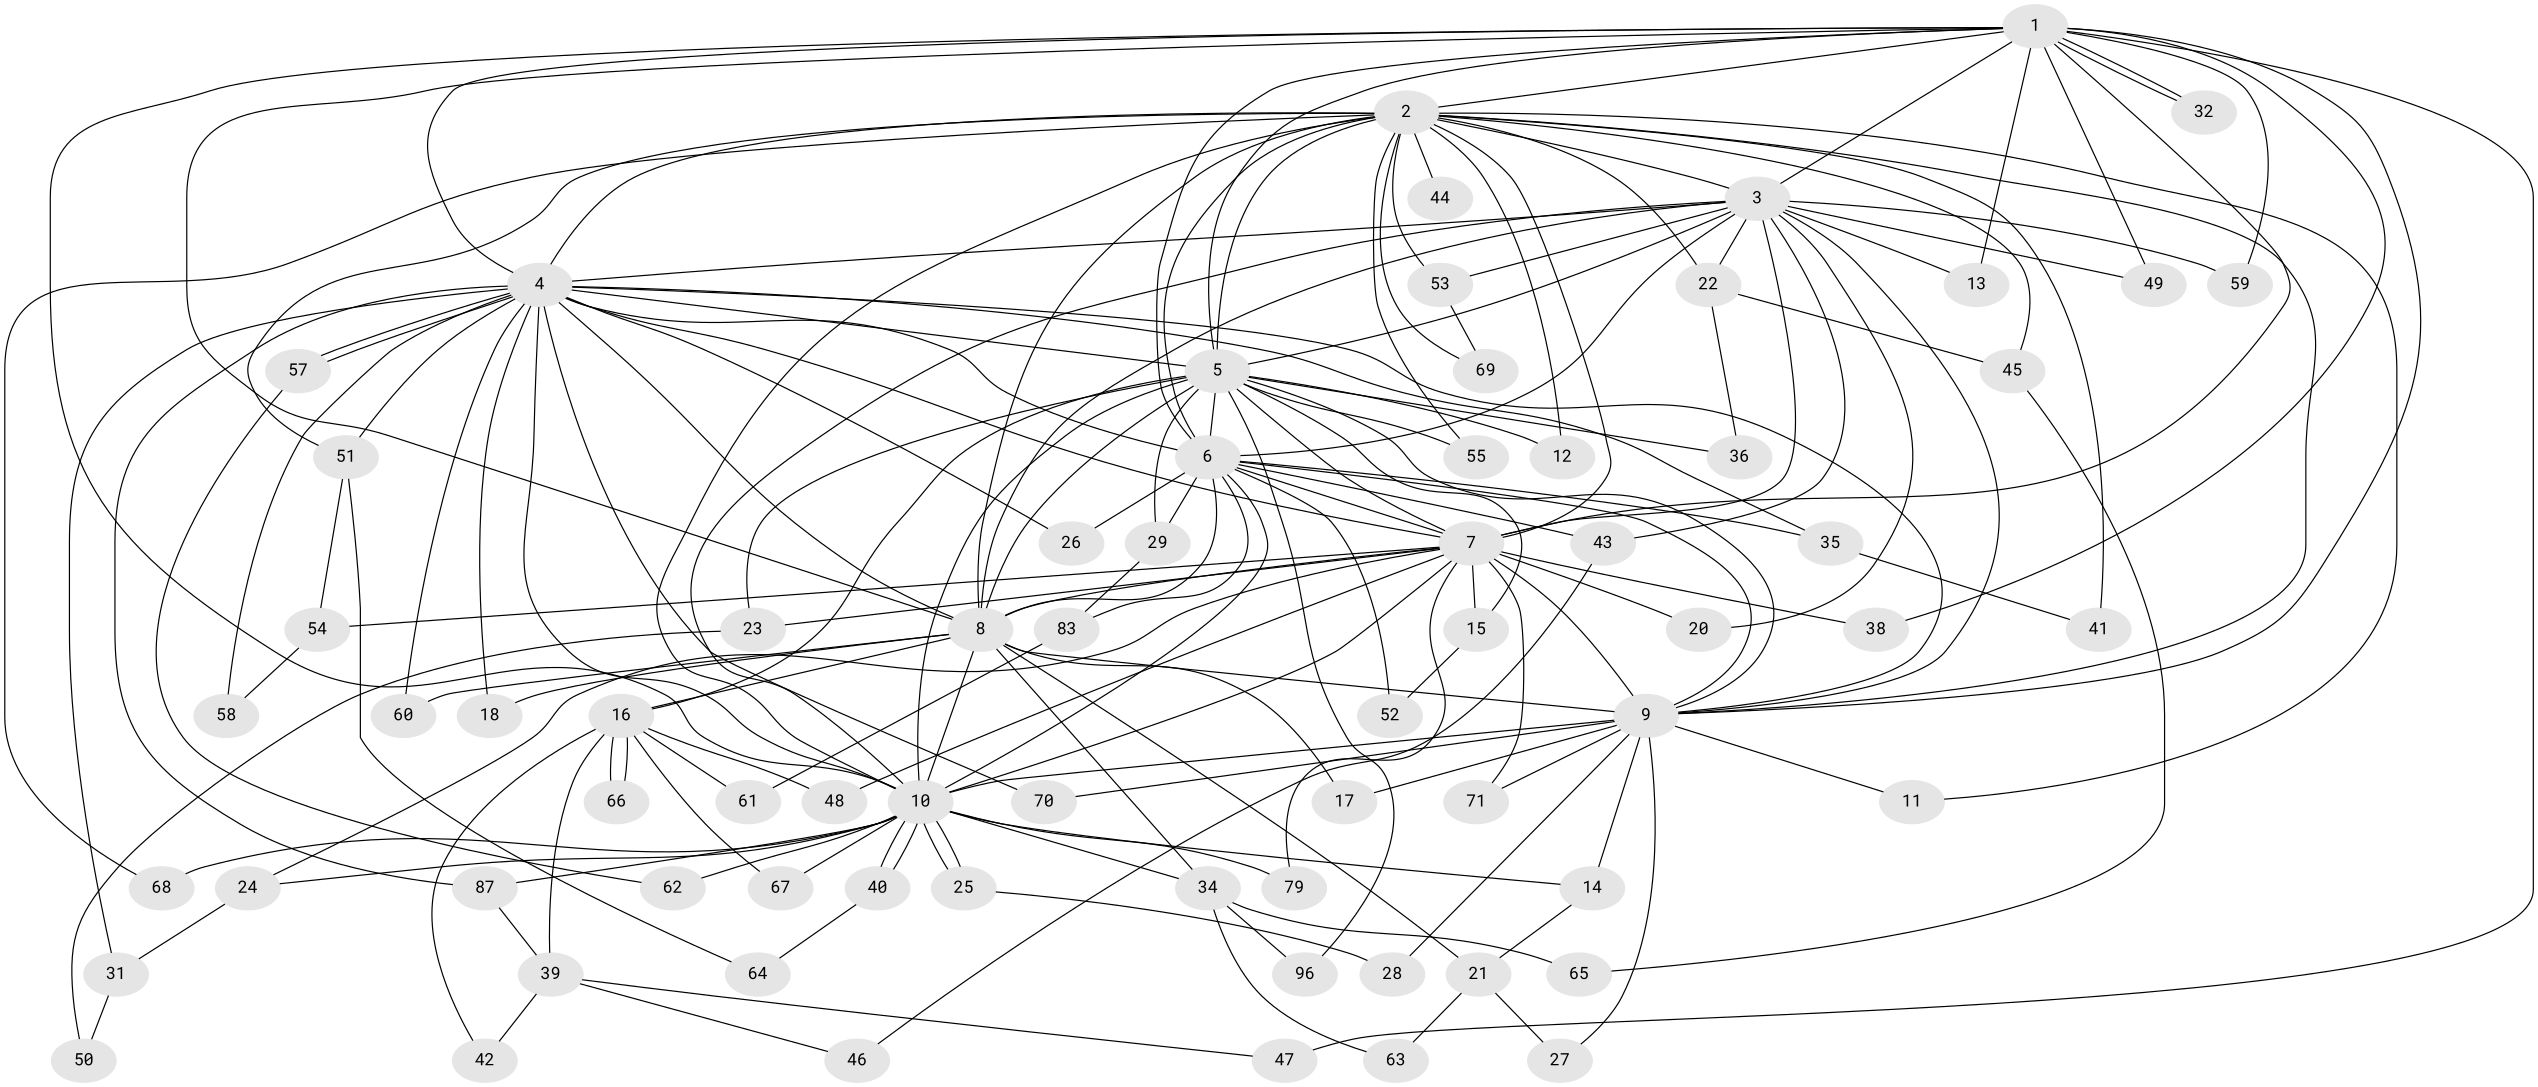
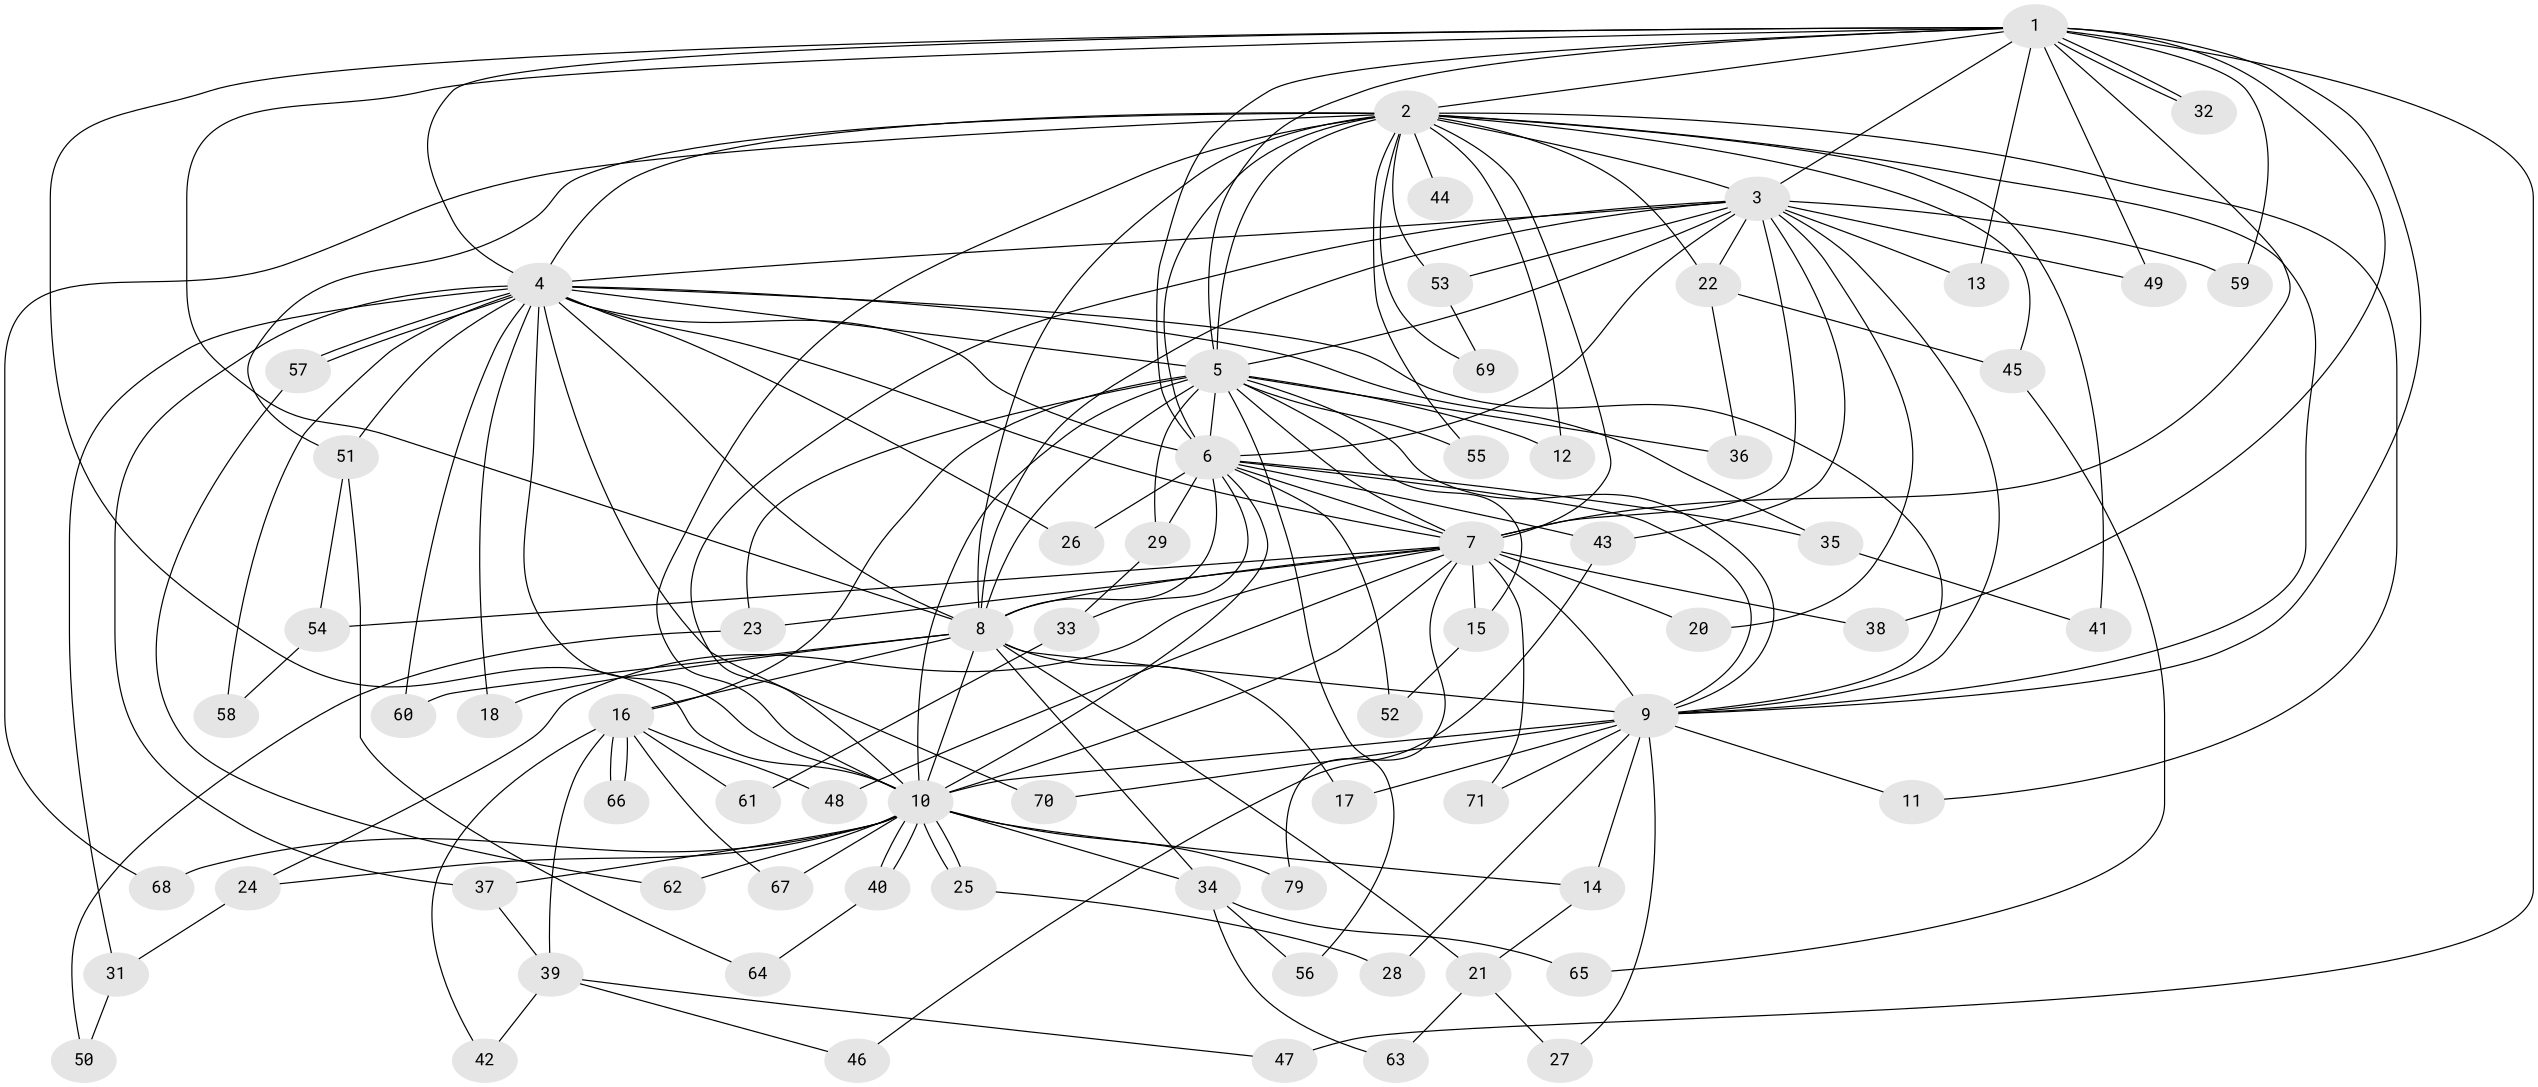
  graph {
    fontname="Roboto Mono"
    node [color=gray90 fontname="Roboto Mono" style=filled]
    edge [fontname="Roboto Mono"]
    1
    2
    3
    4
    5
    6
    7
    8
    9
    10
    13
    32
    38
    47
    49
    59
    11
    12
    22
    41
    44
    45
    51
    53
    55
    68
    69
    20
    43
    18
    26
    31
    35
-   37 [label=87]
+   37
    57
    58
    60
    70
    15
    16
    23
    29
    36
-   56 [label=96]
-   33 [label=83]
+   56
+   33
    52
    n47 [label=79]
    24
    48
    54
    71
    17
    21
    34
    14
    27
    28
    25
    40
    62
    67
    65
    64
    46
    50
    39
    42
    61
    66
    63
    1 -- 2
    1 -- 3
    1 -- 4
    1 -- 5
    1 -- 6
    1 -- 7
    1 -- 8
    1 -- 9
    1 -- 10
    1 -- 13
    1 -- 32
    1 -- 32
    1 -- 38
    1 -- 47
    1 -- 49
    1 -- 59
    2 -- 3
    2 -- 4
    2 -- 5
    2 -- 6
    2 -- 7
    2 -- 8
    2 -- 9
    2 -- 10
    2 -- 11
    2 -- 12
    2 -- 22
    2 -- 41
    2 -- 44
    2 -- 45
    2 -- 51
    2 -- 53
    2 -- 55
    2 -- 68
    2 -- 69
    3 -- 4
    3 -- 5
    3 -- 6
    3 -- 7
    3 -- 8
    3 -- 9
    3 -- 10
    3 -- 13
    3 -- 49
    3 -- 59
    3 -- 22
    3 -- 53
    3 -- 20
    3 -- 43
    4 -- 5
    4 -- 6
    4 -- 7
    4 -- 8
    4 -- 9
    4 -- 10
    4 -- 51
    4 -- 18
    4 -- 26
    4 -- 31
    4 -- 35
    4 -- 37
    4 -- 57
    4 -- 57
    4 -- 58
    4 -- 60
    4 -- 70
    5 -- 6
    5 -- 7
    5 -- 8
    5 -- 9
    5 -- 10
    5 -- 12
    5 -- 55
    5 -- 15
    5 -- 16
    5 -- 23
    5 -- 29
    5 -- 36
    5 -- 56
    6 -- 7
    6 -- 8
    6 -- 9
    6 -- 10
    6 -- 43
    6 -- 26
    6 -- 35
    6 -- 29
    6 -- 33
    6 -- 52
    7 -- 8
    7 -- 9
    7 -- 10
    7 -- 38
    7 -- 20
    7 -- 15
    7 -- 23
    7 -- n47
    7 -- 24
    7 -- 48
    7 -- 54
    7 -- 71
    8 -- 9
    8 -- 10
    8 -- 18
    8 -- 60
    8 -- 16
    8 -- 17
    8 -- 21
    8 -- 34
    9 -- 10
    9 -- 11
    9 -- 70
    9 -- 71
    9 -- 17
    9 -- 14
    9 -- 27
    9 -- 28
    10 -- 68
    10 -- 37
    10 -- n47
    10 -- 24
    10 -- 34
    10 -- 14
    10 -- 25
    10 -- 25
    10 -- 40
    10 -- 40
    10 -- 62
    10 -- 67
    22 -- 45
    22 -- 36
    45 -- 65
    51 -- 54
    51 -- 64
    53 -- 69
    43 -- 46
    31 -- 50
    35 -- 41
    37 -- 39
    57 -- 62
    15 -- 52
    16 -- 48
    16 -- 67
    16 -- 39
    16 -- 42
    16 -- 61
    16 -- 66
    16 -- 66
    23 -- 50
    29 -- 33
    33 -- 61
    24 -- 31
    54 -- 58
    21 -- 27
    21 -- 63
    34 -- 56
    34 -- 65
    34 -- 63
    14 -- 21
    25 -- 28
    40 -- 64
    39 -- 47
    39 -- 46
    39 -- 42
  }
